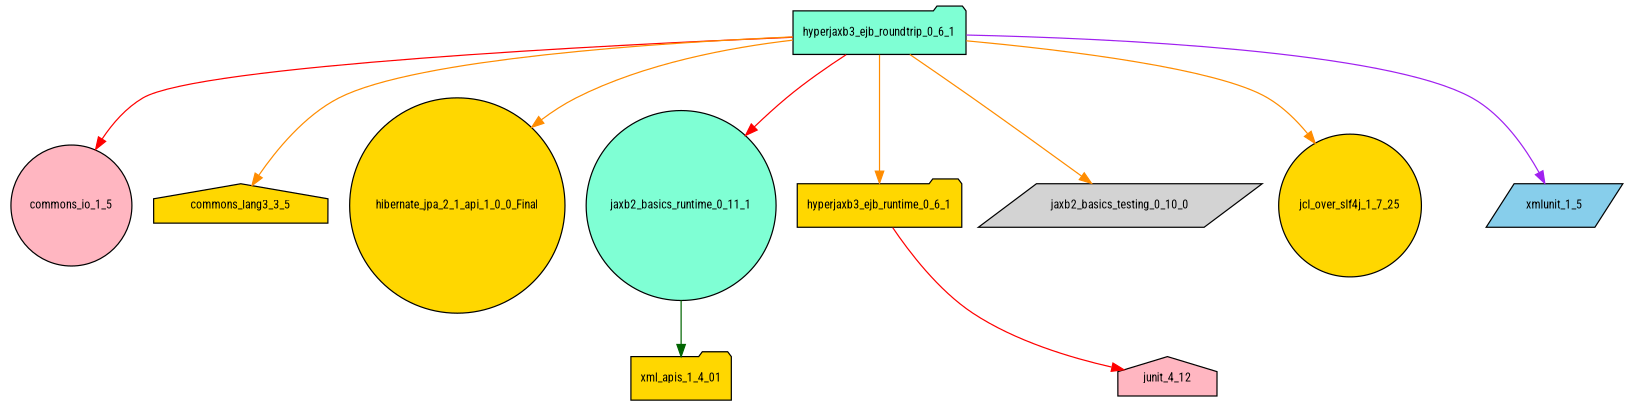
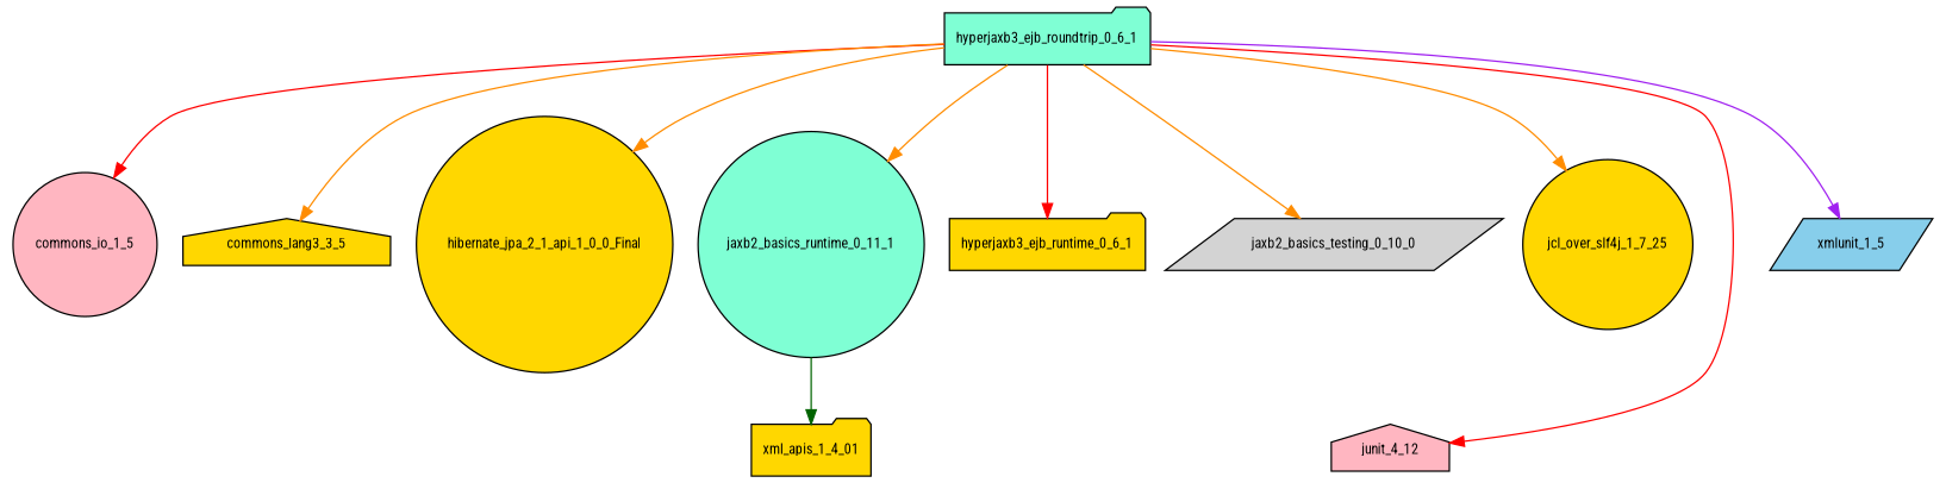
  digraph {
    fontname="Roboto Condensed"
    node [fillcolor=gold fontname="Roboto Condensed" fontsize=10.0 shape=circle style=filled]
    edge [color=darkorange fontname="Roboto Condensed"]
    hyperjaxb3_ejb_roundtrip_0_6_1 [fillcolor=aquamarine shape=folder]
    n2 [fillcolor=lightpink label=commons_io_1_5]
    commons_lang3_3_5 [shape=house]
    hibernate_jpa_2_1_api_1_0_0_Final
    hyperjaxb3_ejb_runtime_0_6_1 [shape=folder]
    jaxb2_basics_runtime_0_11_1 [fillcolor=aquamarine]
    jaxb2_basics_testing_0_10_0 [fillcolor=lightgrey shape=parallelogram]
    jcl_over_slf4j_1_7_25
    junit_4_12 [fillcolor=lightpink shape=house]
    xmlunit_1_5 [fillcolor=skyblue shape=parallelogram]
    xml_apis_1_4_01 [shape=folder]
    hyperjaxb3_ejb_roundtrip_0_6_1 -> n2 [color=red]
    hyperjaxb3_ejb_roundtrip_0_6_1 -> commons_lang3_3_5
    hyperjaxb3_ejb_roundtrip_0_6_1 -> hibernate_jpa_2_1_api_1_0_0_Final
-   hyperjaxb3_ejb_roundtrip_0_6_1 -> hyperjaxb3_ejb_runtime_0_6_1
-   hyperjaxb3_ejb_roundtrip_0_6_1 -> jaxb2_basics_runtime_0_11_1 [color=red]
+   hyperjaxb3_ejb_roundtrip_0_6_1 -> hyperjaxb3_ejb_runtime_0_6_1 [color=red]
+   hyperjaxb3_ejb_roundtrip_0_6_1 -> jaxb2_basics_runtime_0_11_1
    hyperjaxb3_ejb_roundtrip_0_6_1 -> jaxb2_basics_testing_0_10_0
    hyperjaxb3_ejb_roundtrip_0_6_1 -> jcl_over_slf4j_1_7_25
-   hyperjaxb3_ejb_runtime_0_6_1 -> junit_4_12 [color=red]
+   hyperjaxb3_ejb_roundtrip_0_6_1 -> junit_4_12 [color=red]
    hyperjaxb3_ejb_roundtrip_0_6_1 -> xmlunit_1_5 [color=purple]
    jaxb2_basics_runtime_0_11_1 -> xml_apis_1_4_01 [color=darkgreen]
  }
